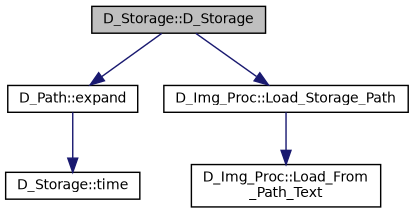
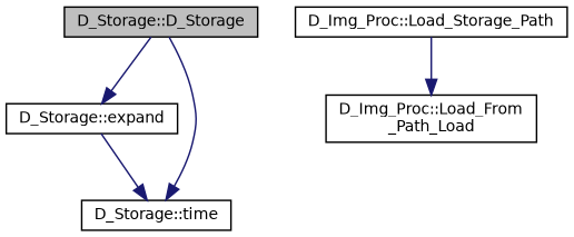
  digraph {
    rankdir=TB
    node [color=black fillcolor=white fontname=Helvetica fontsize=10 shape=record style=filled]
    edge [color=midnightblue fontname=Helvetica fontsize=10 labelfontname=Helvetica labelfontsize=10 style=solid]
    n1 [fillcolor=grey75 fontcolor=black height=0.2 label="D_Storage::D_Storage" width=0.4]
-   n2 [height=0.2 label="D_Path::expand" width=0.4]
+   n2 [height=0.2 label="D_Storage::expand" width=0.4]
    n3 [height=0.2 label="D_Img_Proc::Load_Storage_Path" width=0.4]
    n4 [height=0.2 label="D_Storage::time" width=0.4]
-   n5 [height=0.2 label="D_Img_Proc::Load_From\l_Path_Text" width=0.4]
+   n5 [height=0.2 label="D_Img_Proc::Load_From\l_Path_Load" width=0.4]
    n1 -> n2
-   n1 -> n3
+   n1 -> n4
    n2 -> n4
    n3 -> n5
  }
